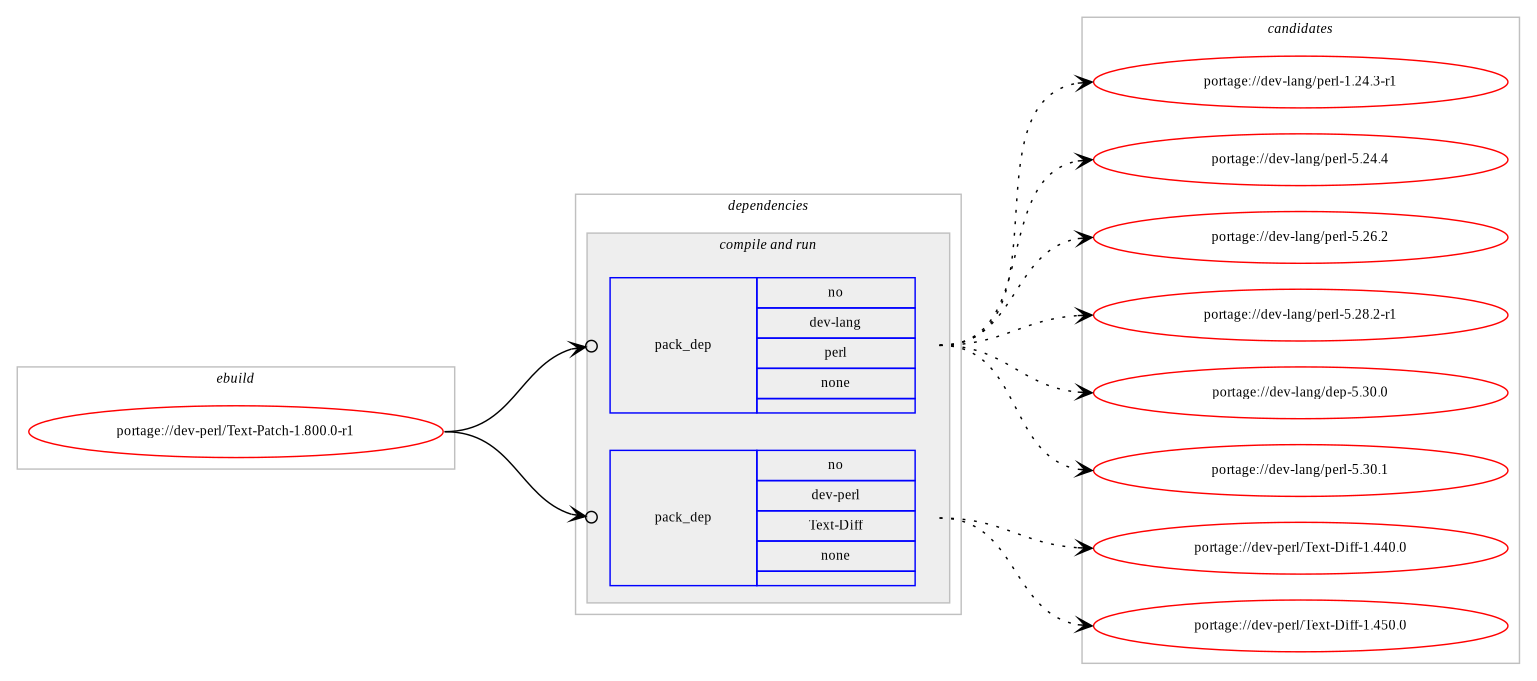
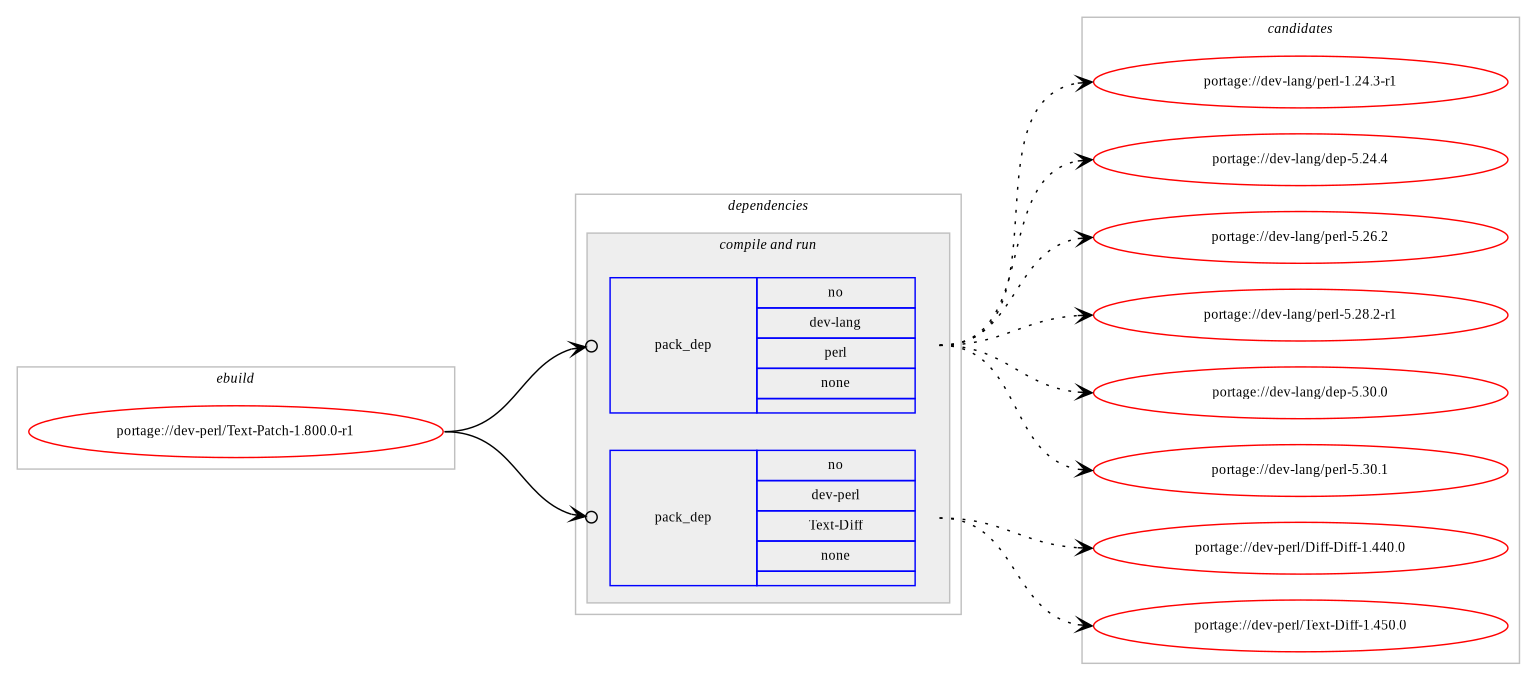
  digraph {
    compound=true
    concentrate=true
    fontname="Liberation Serif"
    fontsize=10
    newrank=true
    rankdir=LR
    ranksep=1.5
    node [color=red fontname="Liberation Serif" fontsize=10]
    edge [arrowhead=vee fontname="Liberation Serif" headport=w style=dotted tailport=e weight=100]
    n1 [label="portage://dev-perl/Text-Patch-1.800.0-r1" width=4]
    n2 [color=blue label=<<TABLE BORDER="0" CELLBORDER="1" CELLSPACING="0" CELLPADDING="4" WIDTH="220"><TR><TD ROWSPAN="6" CELLPADDING="30">pack_dep</TD></TR><TR><TD WIDTH="110">no</TD></TR><TR><TD>dev-lang</TD></TR><TR><TD>perl</TD></TR><TR><TD>none</TD></TR><TR><TD></TD></TR></TABLE>> shape=none]
    n3 [color=blue label=<<TABLE BORDER="0" CELLBORDER="1" CELLSPACING="0" CELLPADDING="4" WIDTH="220"><TR><TD ROWSPAN="6" CELLPADDING="30">pack_dep</TD></TR><TR><TD WIDTH="110">no</TD></TR><TR><TD>dev-perl</TD></TR><TR><TD>Text-Diff</TD></TR><TR><TD>none</TD></TR><TR><TD></TD></TR></TABLE>> shape=none]
    n4 [label="portage://dev-lang/perl-1.24.3-r1" width=4]
-   n5 [label="portage://dev-lang/perl-5.24.4" width=4]
+   n5 [label="portage://dev-lang/dep-5.24.4" width=4]
    n6 [label="portage://dev-lang/perl-5.26.2" width=4]
    n7 [label="portage://dev-lang/perl-5.28.2-r1" width=4]
    n8 [label="portage://dev-lang/dep-5.30.0" width=4]
    n9 [label="portage://dev-lang/perl-5.30.1" width=4]
-   n10 [label="portage://dev-perl/Text-Diff-1.440.0" width=4]
+   n10 [label="portage://dev-perl/Diff-Diff-1.440.0" width=4]
    n11 [label="portage://dev-perl/Text-Diff-1.450.0" width=4]
    subgraph cluster_1 {
      color=gray
      label=<<i>ebuild</i>>
      rank=same
      n1
    }
    subgraph cluster_2 {
      color=gray
      label=<<i>dependencies</i>>
      subgraph cluster_3 {
        color=gray
        fillcolor="#eeeeee"
        label=<<i>compile and run</i>>
        style=filled
        subgraph sub_4 {
          color=gray
          fillcolor="#eeeeee"
          label=<<i>compile and run</i>>
          style=filled
          n2
        }
        subgraph sub_5 {
          color=gray
          fillcolor="#eeeeee"
          label=<<i>compile and run</i>>
          style=filled
          n3
        }
      }
      subgraph cluster_6 {
        color=gray
        fillcolor="#eeeeee"
        label=<<i>compile</i>>
        style=filled
      }
      subgraph cluster_7 {
        color=gray
        fillcolor="#eeeeee"
        label=<<i>run</i>>
        style=filled
      }
    }
    subgraph cluster_8 {
      color=gray
      label=<<i>candidates</i>>
      rank=same
      subgraph sub_9 {
        color=black
        label=<<i>candidates</i>>
        nodesep=1
        rank=same
        n4
        n5
        n6
        n7
        n8
        n9
      }
      subgraph sub_10 {
        color=black
        label=<<i>candidates</i>>
        nodesep=1
        rank=same
        n10
        n11
      }
    }
    n1 -> n2 [arrowhead=odotvee style=solid weight=20]
    n1 -> n3 [arrowhead=odotvee style=solid weight=20]
    n2 -> n4
    n2 -> n5
    n2 -> n6
    n2 -> n7
    n2 -> n8
    n2 -> n9
    n3 -> n10
    n3 -> n11
  }
